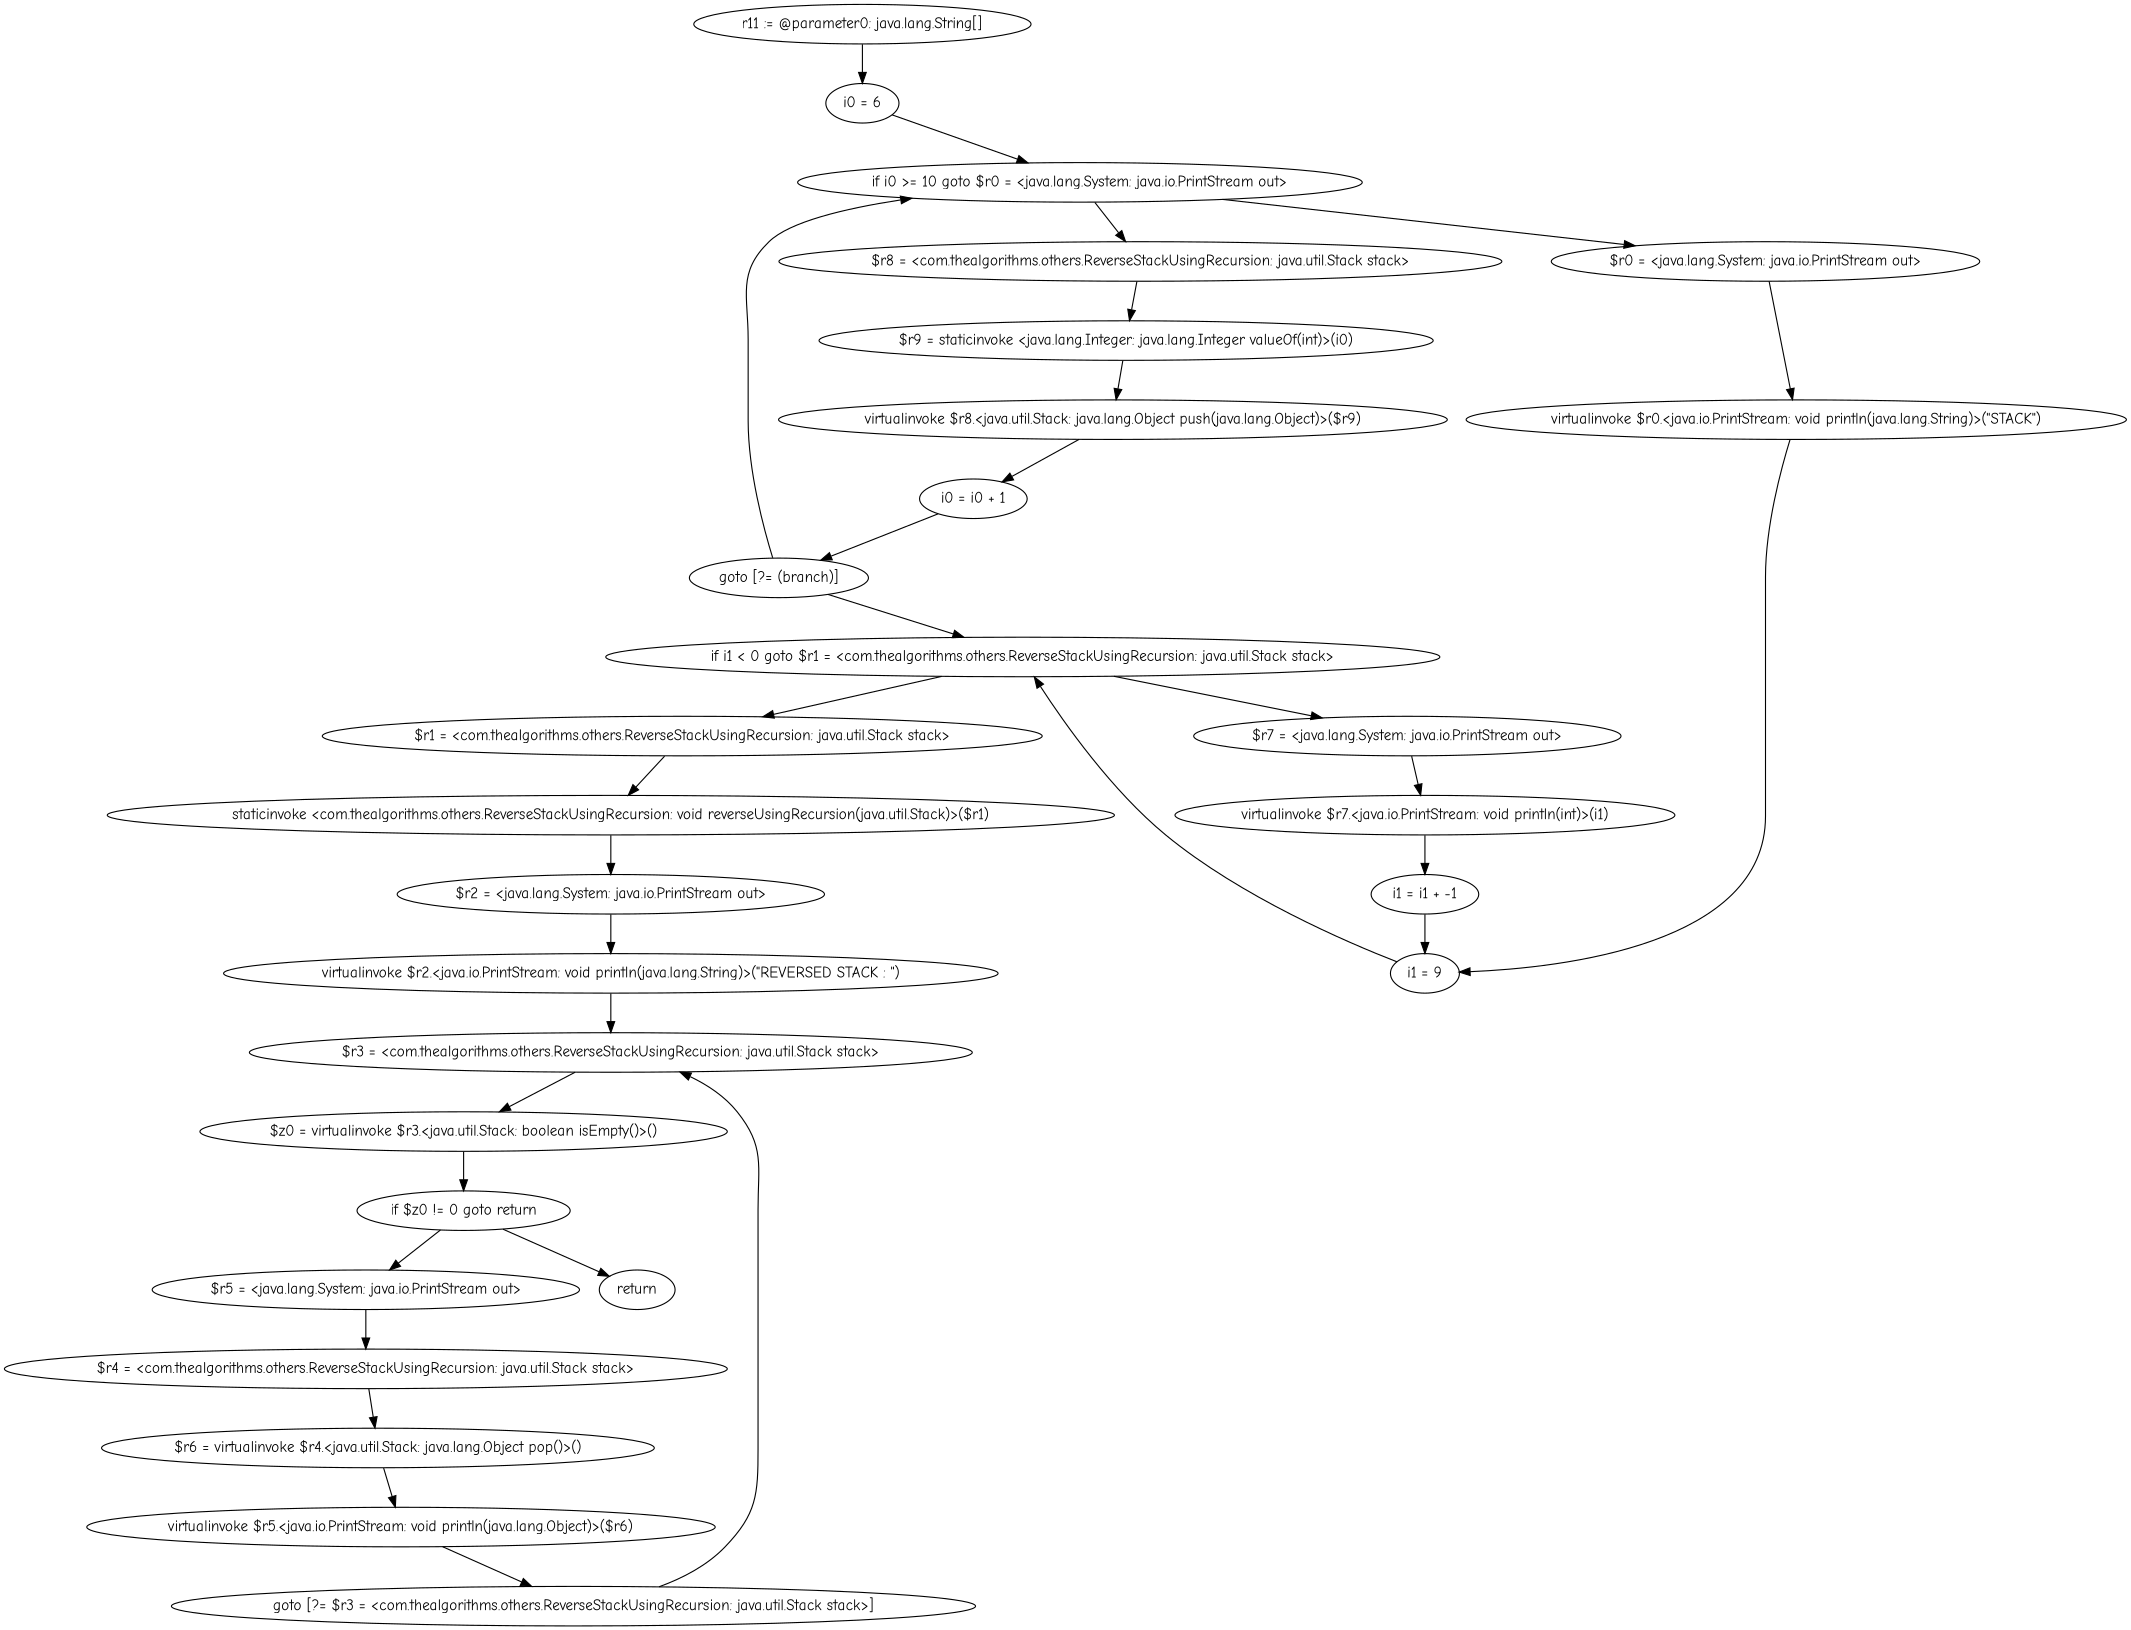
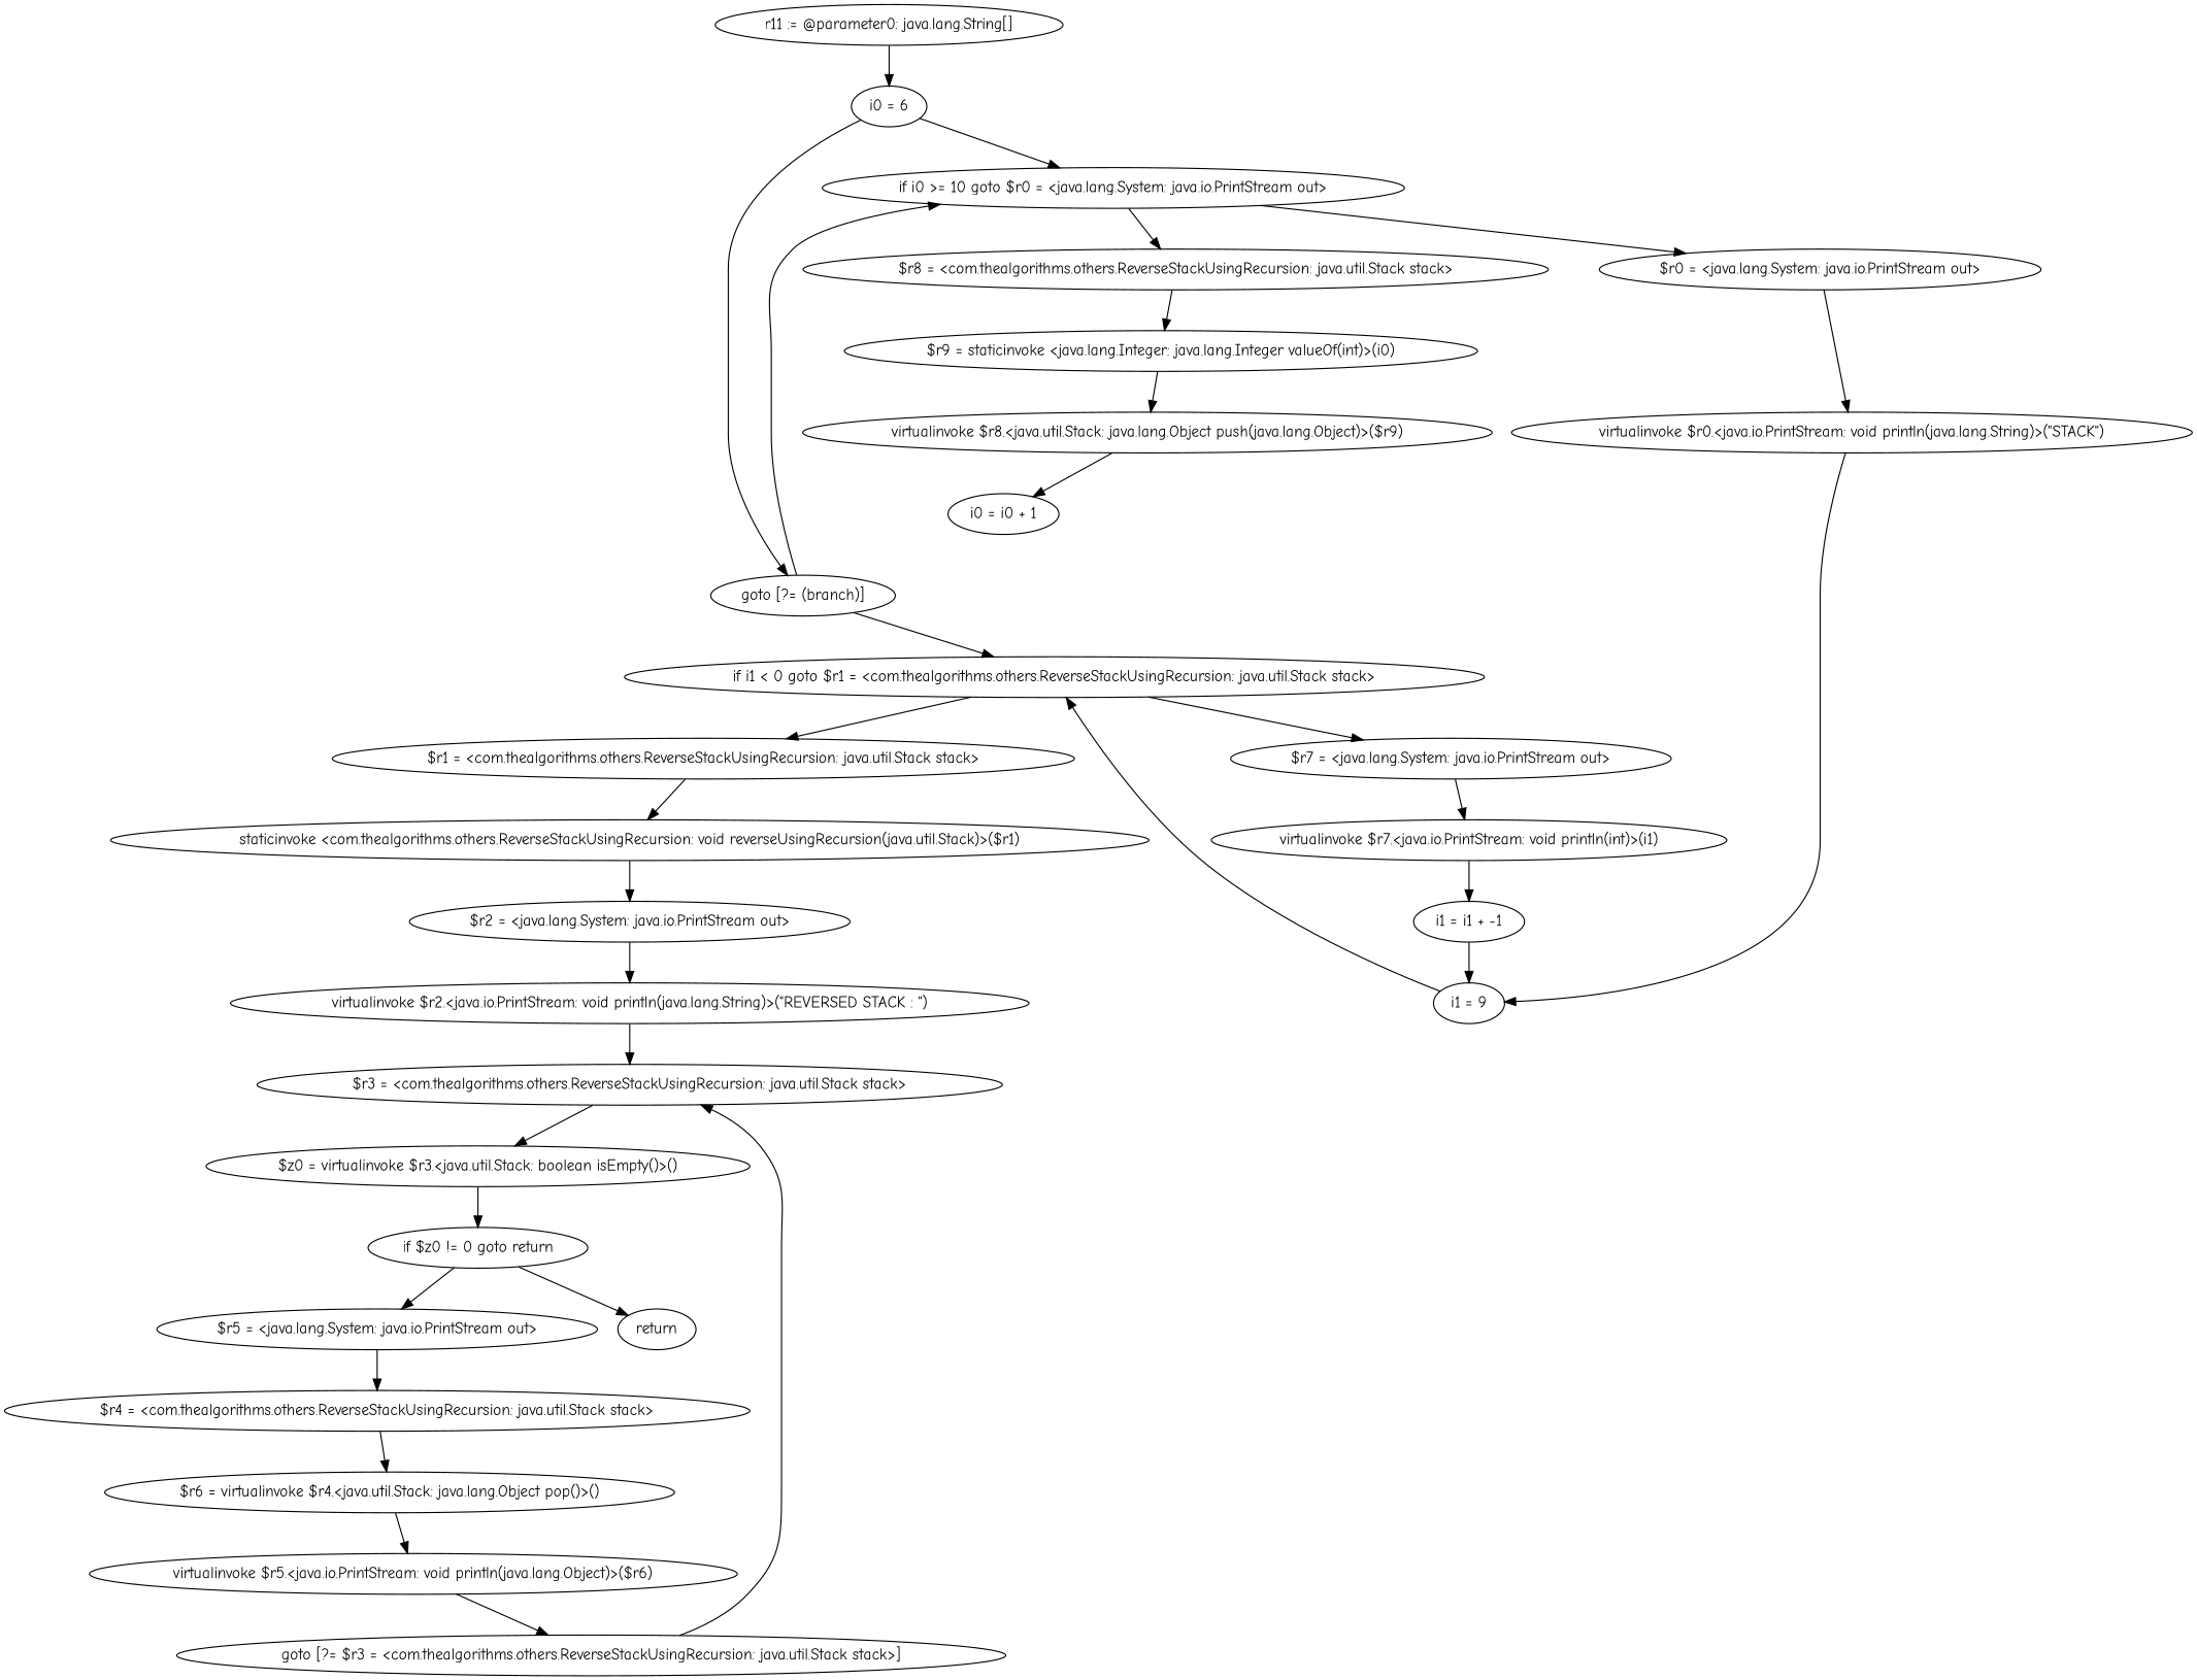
  digraph {
    fontname="Comic Neue"
    node [fontname="Comic Neue"]
    edge [fontname="Comic Neue"]
    n1 [label="i0 = 6"]
    "r11 := @parameter0: java.lang.String[]"
    "if i0 >= 10 goto $r0 = <java.lang.System: java.io.PrintStream out>"
    "$r8 = <com.thealgorithms.others.ReverseStackUsingRecursion: java.util.Stack stack>"
    "$r0 = <java.lang.System: java.io.PrintStream out>"
    "$r9 = staticinvoke <java.lang.Integer: java.lang.Integer valueOf(int)>(i0)"
    "virtualinvoke $r0.<java.io.PrintStream: void println(java.lang.String)>(\"STACK\")"
    "virtualinvoke $r8.<java.util.Stack: java.lang.Object push(java.lang.Object)>($r9)"
    "i0 = i0 + 1"
    "goto [?= (branch)]"
    "if i1 < 0 goto $r1 = <com.thealgorithms.others.ReverseStackUsingRecursion: java.util.Stack stack>"
    "$r7 = <java.lang.System: java.io.PrintStream out>"
    "$r1 = <com.thealgorithms.others.ReverseStackUsingRecursion: java.util.Stack stack>"
    "i1 = 9"
    "virtualinvoke $r7.<java.io.PrintStream: void println(int)>(i1)"
    "staticinvoke <com.thealgorithms.others.ReverseStackUsingRecursion: void reverseUsingRecursion(java.util.Stack)>($r1)"
    "i1 = i1 + -1"
    "$r2 = <java.lang.System: java.io.PrintStream out>"
    "virtualinvoke $r2.<java.io.PrintStream: void println(java.lang.String)>(\"REVERSED STACK : \")"
    "$r3 = <com.thealgorithms.others.ReverseStackUsingRecursion: java.util.Stack stack>"
    "$z0 = virtualinvoke $r3.<java.util.Stack: boolean isEmpty()>()"
    "if $z0 != 0 goto return"
    "$r5 = <java.lang.System: java.io.PrintStream out>"
    return
    "$r4 = <com.thealgorithms.others.ReverseStackUsingRecursion: java.util.Stack stack>"
    "$r6 = virtualinvoke $r4.<java.util.Stack: java.lang.Object pop()>()"
    "virtualinvoke $r5.<java.io.PrintStream: void println(java.lang.Object)>($r6)"
    "goto [?= $r3 = <com.thealgorithms.others.ReverseStackUsingRecursion: java.util.Stack stack>]"
    n1 -> "if i0 >= 10 goto $r0 = <java.lang.System: java.io.PrintStream out>"
    "r11 := @parameter0: java.lang.String[]" -> n1
    "if i0 >= 10 goto $r0 = <java.lang.System: java.io.PrintStream out>" -> "$r8 = <com.thealgorithms.others.ReverseStackUsingRecursion: java.util.Stack stack>"
    "if i0 >= 10 goto $r0 = <java.lang.System: java.io.PrintStream out>" -> "$r0 = <java.lang.System: java.io.PrintStream out>"
    "$r8 = <com.thealgorithms.others.ReverseStackUsingRecursion: java.util.Stack stack>" -> "$r9 = staticinvoke <java.lang.Integer: java.lang.Integer valueOf(int)>(i0)"
    "$r0 = <java.lang.System: java.io.PrintStream out>" -> "virtualinvoke $r0.<java.io.PrintStream: void println(java.lang.String)>(\"STACK\")"
    "$r9 = staticinvoke <java.lang.Integer: java.lang.Integer valueOf(int)>(i0)" -> "virtualinvoke $r8.<java.util.Stack: java.lang.Object push(java.lang.Object)>($r9)"
    "virtualinvoke $r0.<java.io.PrintStream: void println(java.lang.String)>(\"STACK\")" -> "i1 = 9"
    "virtualinvoke $r8.<java.util.Stack: java.lang.Object push(java.lang.Object)>($r9)" -> "i0 = i0 + 1"
-   "i0 = i0 + 1" -> "goto [?= (branch)]"
+   n1 -> "goto [?= (branch)]"
    "goto [?= (branch)]" -> "if i0 >= 10 goto $r0 = <java.lang.System: java.io.PrintStream out>"
    "goto [?= (branch)]" -> "if i1 < 0 goto $r1 = <com.thealgorithms.others.ReverseStackUsingRecursion: java.util.Stack stack>"
    "if i1 < 0 goto $r1 = <com.thealgorithms.others.ReverseStackUsingRecursion: java.util.Stack stack>" -> "$r7 = <java.lang.System: java.io.PrintStream out>"
    "if i1 < 0 goto $r1 = <com.thealgorithms.others.ReverseStackUsingRecursion: java.util.Stack stack>" -> "$r1 = <com.thealgorithms.others.ReverseStackUsingRecursion: java.util.Stack stack>"
    "$r7 = <java.lang.System: java.io.PrintStream out>" -> "virtualinvoke $r7.<java.io.PrintStream: void println(int)>(i1)"
    "$r1 = <com.thealgorithms.others.ReverseStackUsingRecursion: java.util.Stack stack>" -> "staticinvoke <com.thealgorithms.others.ReverseStackUsingRecursion: void reverseUsingRecursion(java.util.Stack)>($r1)"
    "i1 = 9" -> "if i1 < 0 goto $r1 = <com.thealgorithms.others.ReverseStackUsingRecursion: java.util.Stack stack>"
    "virtualinvoke $r7.<java.io.PrintStream: void println(int)>(i1)" -> "i1 = i1 + -1"
    "staticinvoke <com.thealgorithms.others.ReverseStackUsingRecursion: void reverseUsingRecursion(java.util.Stack)>($r1)" -> "$r2 = <java.lang.System: java.io.PrintStream out>"
    "i1 = i1 + -1" -> "i1 = 9"
    "$r2 = <java.lang.System: java.io.PrintStream out>" -> "virtualinvoke $r2.<java.io.PrintStream: void println(java.lang.String)>(\"REVERSED STACK : \")"
    "virtualinvoke $r2.<java.io.PrintStream: void println(java.lang.String)>(\"REVERSED STACK : \")" -> "$r3 = <com.thealgorithms.others.ReverseStackUsingRecursion: java.util.Stack stack>"
    "$r3 = <com.thealgorithms.others.ReverseStackUsingRecursion: java.util.Stack stack>" -> "$z0 = virtualinvoke $r3.<java.util.Stack: boolean isEmpty()>()"
    "$z0 = virtualinvoke $r3.<java.util.Stack: boolean isEmpty()>()" -> "if $z0 != 0 goto return"
    "if $z0 != 0 goto return" -> "$r5 = <java.lang.System: java.io.PrintStream out>"
    "if $z0 != 0 goto return" -> return
    "$r5 = <java.lang.System: java.io.PrintStream out>" -> "$r4 = <com.thealgorithms.others.ReverseStackUsingRecursion: java.util.Stack stack>"
    "$r4 = <com.thealgorithms.others.ReverseStackUsingRecursion: java.util.Stack stack>" -> "$r6 = virtualinvoke $r4.<java.util.Stack: java.lang.Object pop()>()"
    "$r6 = virtualinvoke $r4.<java.util.Stack: java.lang.Object pop()>()" -> "virtualinvoke $r5.<java.io.PrintStream: void println(java.lang.Object)>($r6)"
    "virtualinvoke $r5.<java.io.PrintStream: void println(java.lang.Object)>($r6)" -> "goto [?= $r3 = <com.thealgorithms.others.ReverseStackUsingRecursion: java.util.Stack stack>]"
    "goto [?= $r3 = <com.thealgorithms.others.ReverseStackUsingRecursion: java.util.Stack stack>]" -> "$r3 = <com.thealgorithms.others.ReverseStackUsingRecursion: java.util.Stack stack>"
  }
